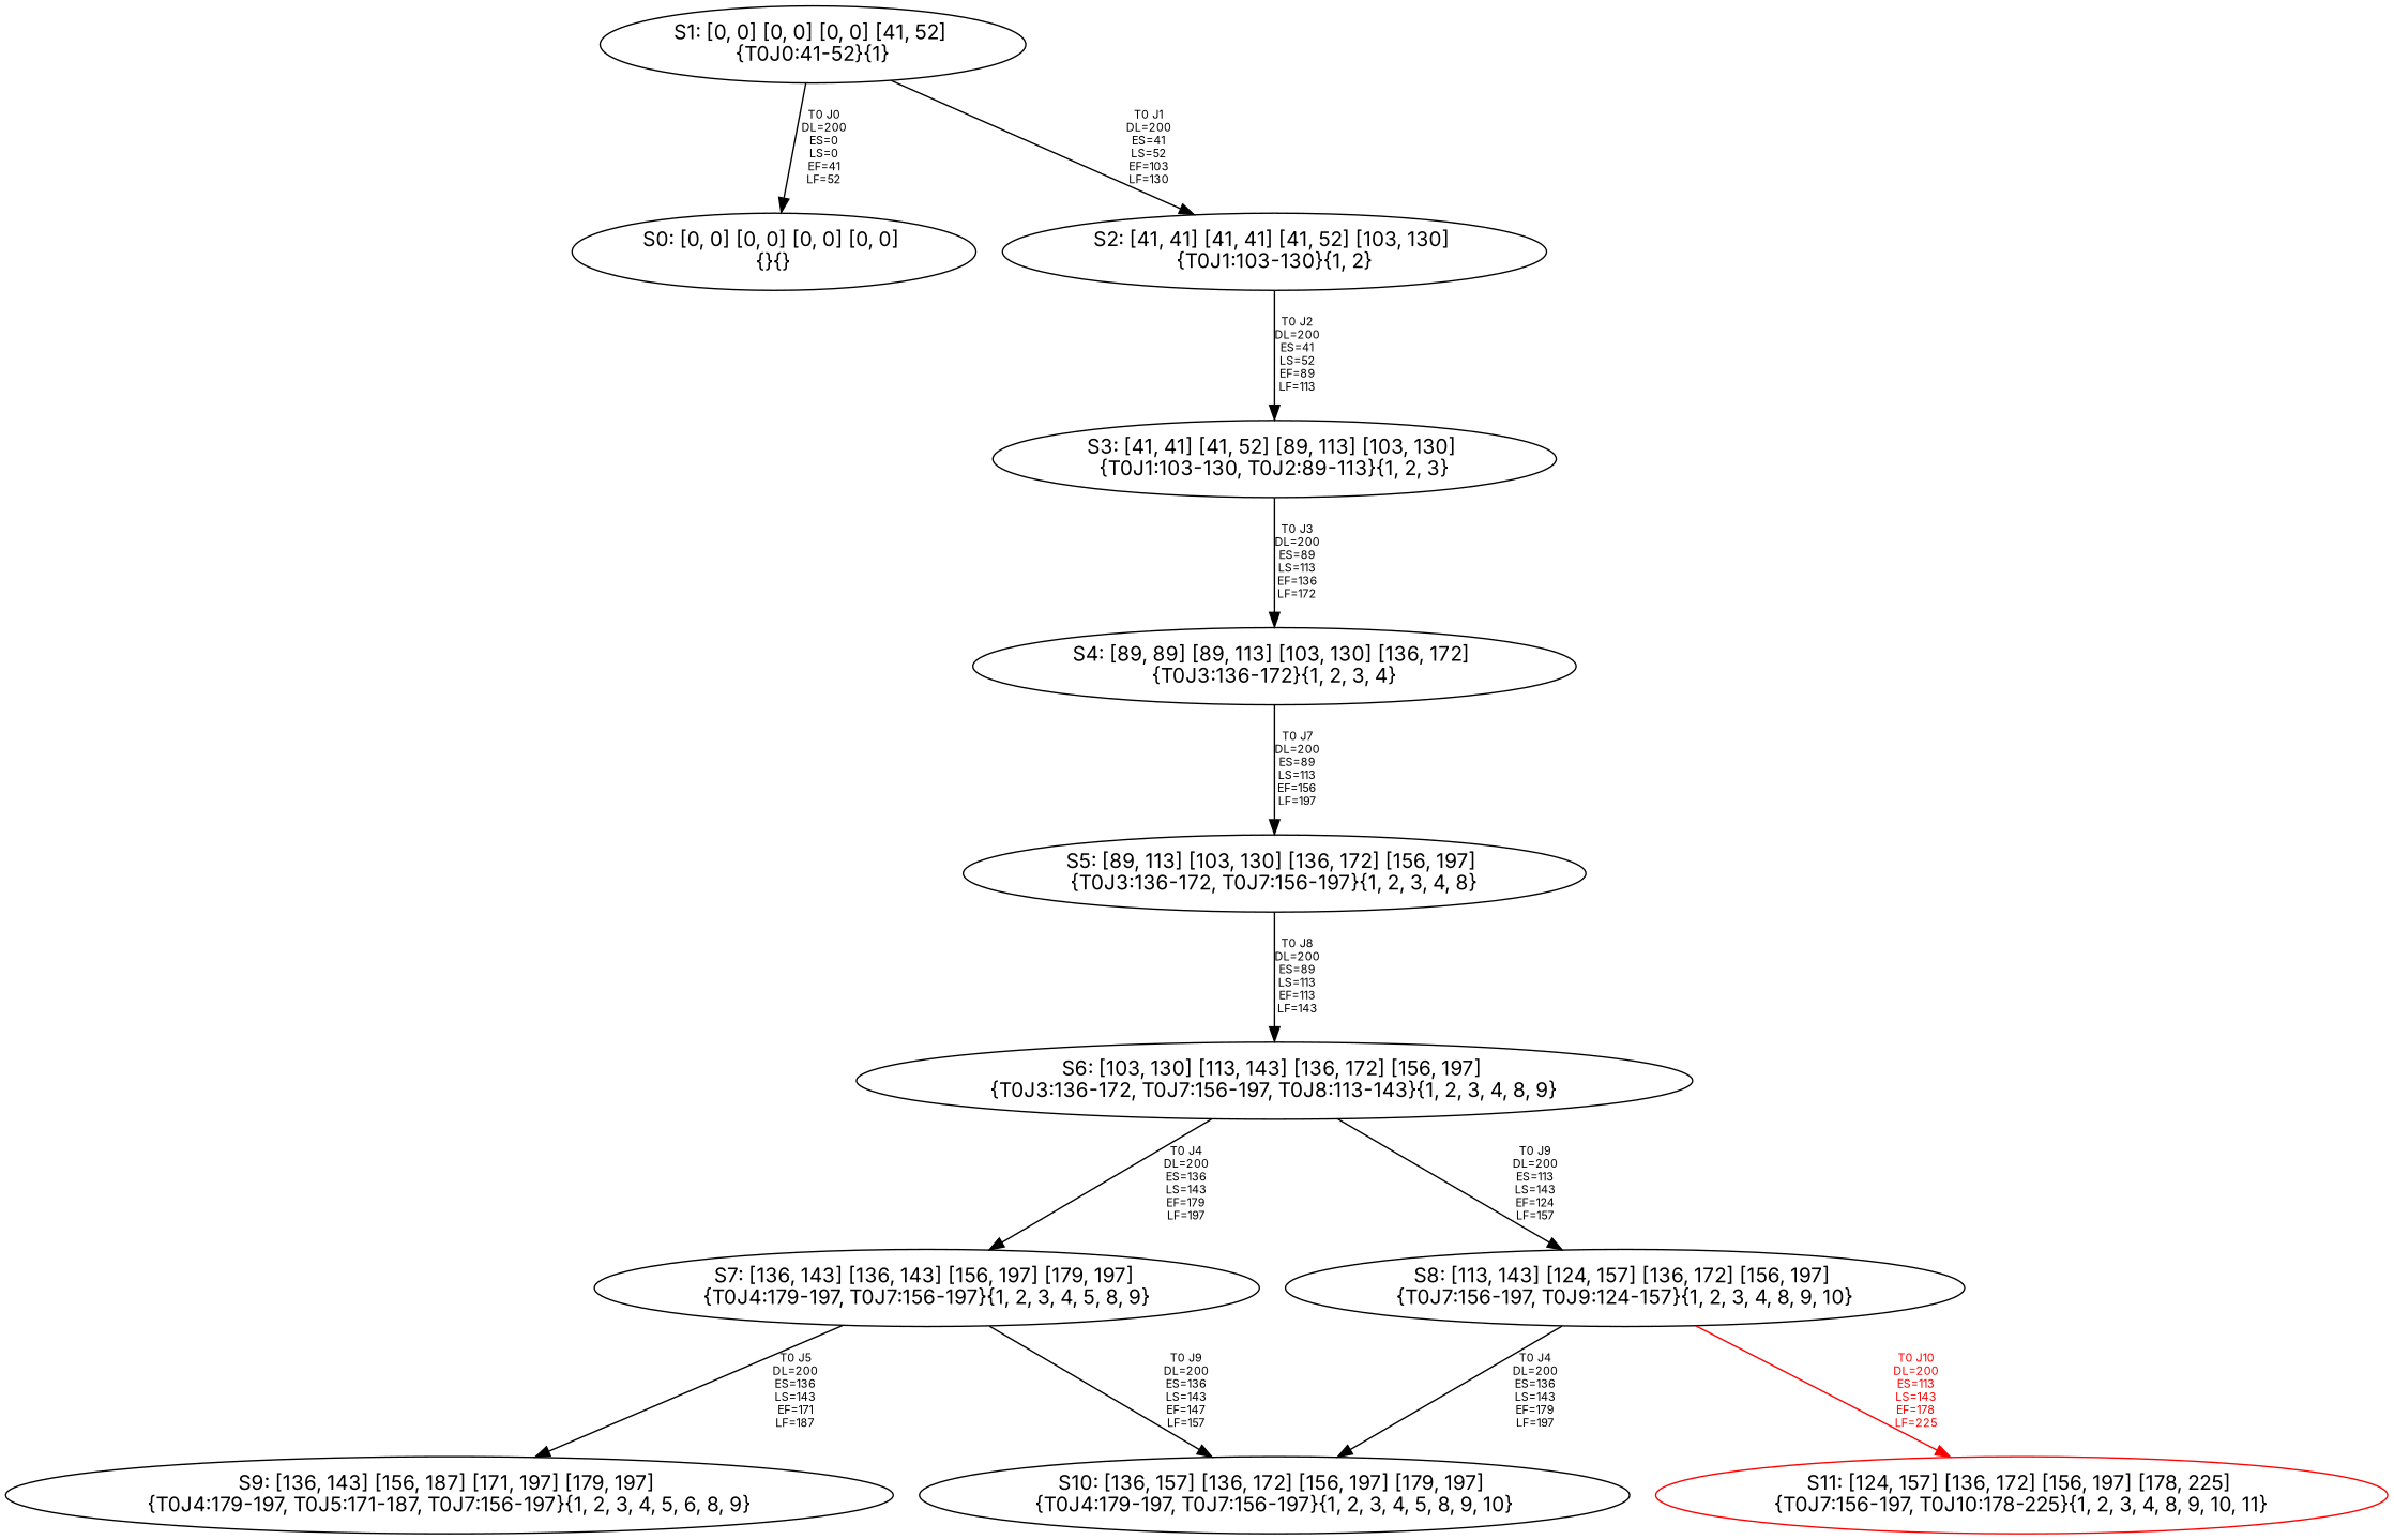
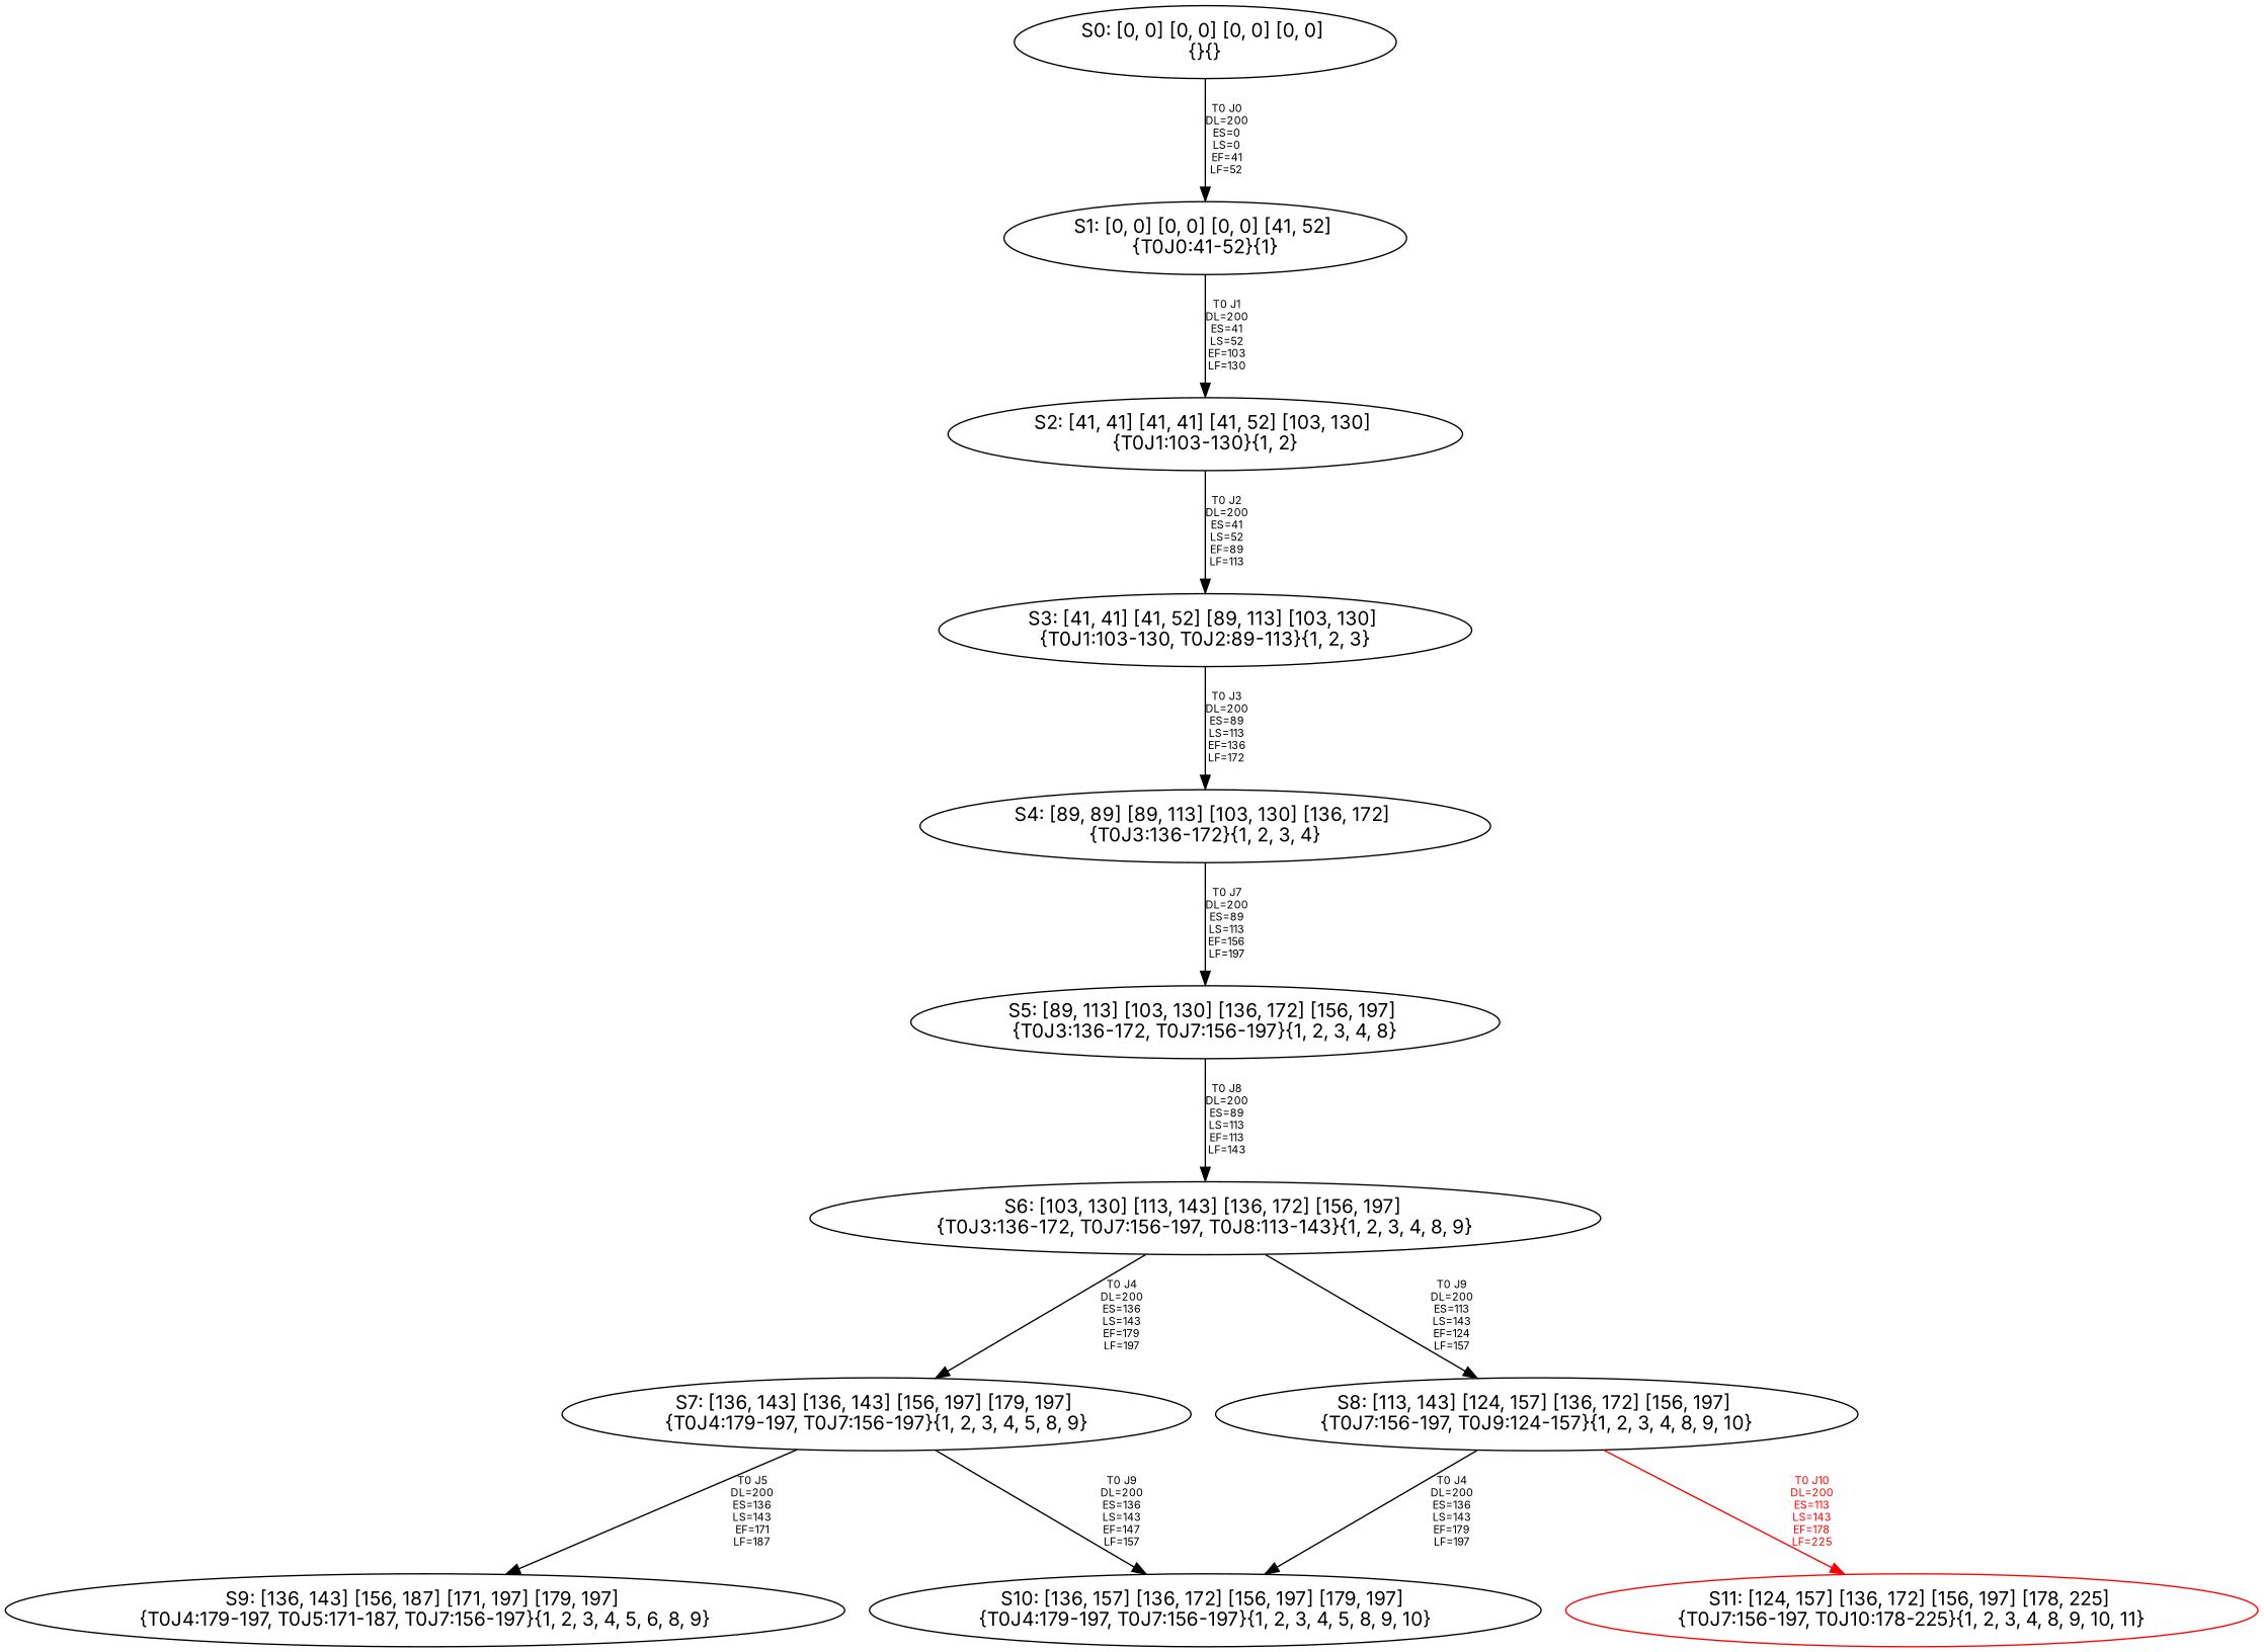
  digraph {
    fontname=Inter
    node [fontname=Inter]
    edge [fontsize=8 fontname=Inter]
    n1 [label="S0: [0, 0] [0, 0] [0, 0] [0, 0] \n{}{}"]
    n2 [label="S1: [0, 0] [0, 0] [0, 0] [41, 52] \n{T0J0:41-52}{1}"]
    n3 [label="S2: [41, 41] [41, 41] [41, 52] [103, 130] \n{T0J1:103-130}{1, 2}"]
    n4 [label="S3: [41, 41] [41, 52] [89, 113] [103, 130] \n{T0J1:103-130, T0J2:89-113}{1, 2, 3}"]
    n5 [label="S4: [89, 89] [89, 113] [103, 130] [136, 172] \n{T0J3:136-172}{1, 2, 3, 4}"]
    n6 [label="S5: [89, 113] [103, 130] [136, 172] [156, 197] \n{T0J3:136-172, T0J7:156-197}{1, 2, 3, 4, 8}"]
    n7 [label="S6: [103, 130] [113, 143] [136, 172] [156, 197] \n{T0J3:136-172, T0J7:156-197, T0J8:113-143}{1, 2, 3, 4, 8, 9}"]
    n8 [label="S7: [136, 143] [136, 143] [156, 197] [179, 197] \n{T0J4:179-197, T0J7:156-197}{1, 2, 3, 4, 5, 8, 9}"]
    n9 [label="S8: [113, 143] [124, 157] [136, 172] [156, 197] \n{T0J7:156-197, T0J9:124-157}{1, 2, 3, 4, 8, 9, 10}"]
    n10 [label="S9: [136, 143] [156, 187] [171, 197] [179, 197] \n{T0J4:179-197, T0J5:171-187, T0J7:156-197}{1, 2, 3, 4, 5, 6, 8, 9}"]
    n11 [label="S10: [136, 157] [136, 172] [156, 197] [179, 197] \n{T0J4:179-197, T0J7:156-197}{1, 2, 3, 4, 5, 8, 9, 10}"]
    n12 [color=Red label="S11: [124, 157] [136, 172] [156, 197] [178, 225] \n{T0J7:156-197, T0J10:178-225}{1, 2, 3, 4, 8, 9, 10, 11}"]
-   n2 -> n1 [label="T0 J0\nDL=200\nES=0\nLS=0\nEF=41\nLF=52"]
+   n1 -> n2 [label="T0 J0\nDL=200\nES=0\nLS=0\nEF=41\nLF=52"]
    n2 -> n3 [label="T0 J1\nDL=200\nES=41\nLS=52\nEF=103\nLF=130"]
    n3 -> n4 [label="T0 J2\nDL=200\nES=41\nLS=52\nEF=89\nLF=113"]
    n4 -> n5 [label="T0 J3\nDL=200\nES=89\nLS=113\nEF=136\nLF=172"]
    n5 -> n6 [label="T0 J7\nDL=200\nES=89\nLS=113\nEF=156\nLF=197"]
    n6 -> n7 [label="T0 J8\nDL=200\nES=89\nLS=113\nEF=113\nLF=143"]
    n7 -> n8 [label="T0 J4\nDL=200\nES=136\nLS=143\nEF=179\nLF=197"]
    n7 -> n9 [label="T0 J9\nDL=200\nES=113\nLS=143\nEF=124\nLF=157"]
    n8 -> n10 [label="T0 J5\nDL=200\nES=136\nLS=143\nEF=171\nLF=187"]
    n8 -> n11 [label="T0 J9\nDL=200\nES=136\nLS=143\nEF=147\nLF=157"]
    n9 -> n11 [label="T0 J4\nDL=200\nES=136\nLS=143\nEF=179\nLF=197"]
    n9 -> n12 [color=Red fontcolor=Red label="T0 J10\nDL=200\nES=113\nLS=143\nEF=178\nLF=225"]
  }
